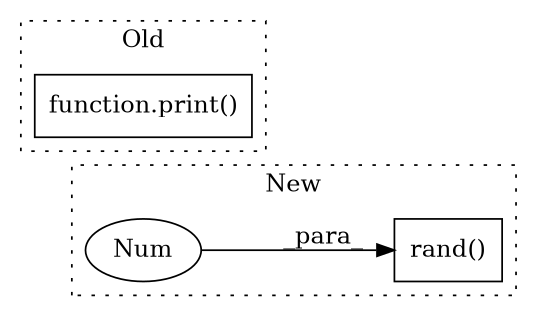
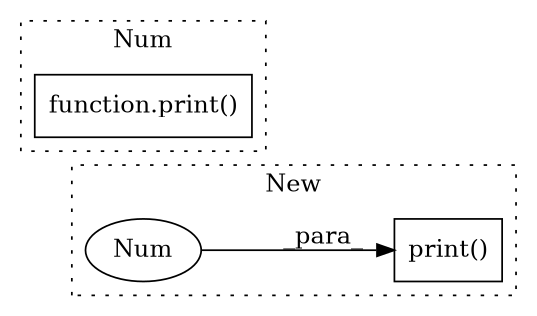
  digraph {
    rankdir=LR
    node [a=75 shape=box]
-   n1 [l="11,1" label="rand()" s="1032,1054"]
+   n1 [l="11,1" label="print()" s="1032,1054"]
    n2 [a=76 l=2 label=Num s=1046 shape=ellipse]
    n3 [l="6,1" label="function.print()" s="1352,1397"]
    subgraph cluster_1 {
      label=New
      style=dotted
      n1
      n2
    }
    subgraph cluster_2 {
-     label=Old
+     label=Num
      style=dotted
      n3
    }
    n2 -> n1 [label=_para_]
  }
